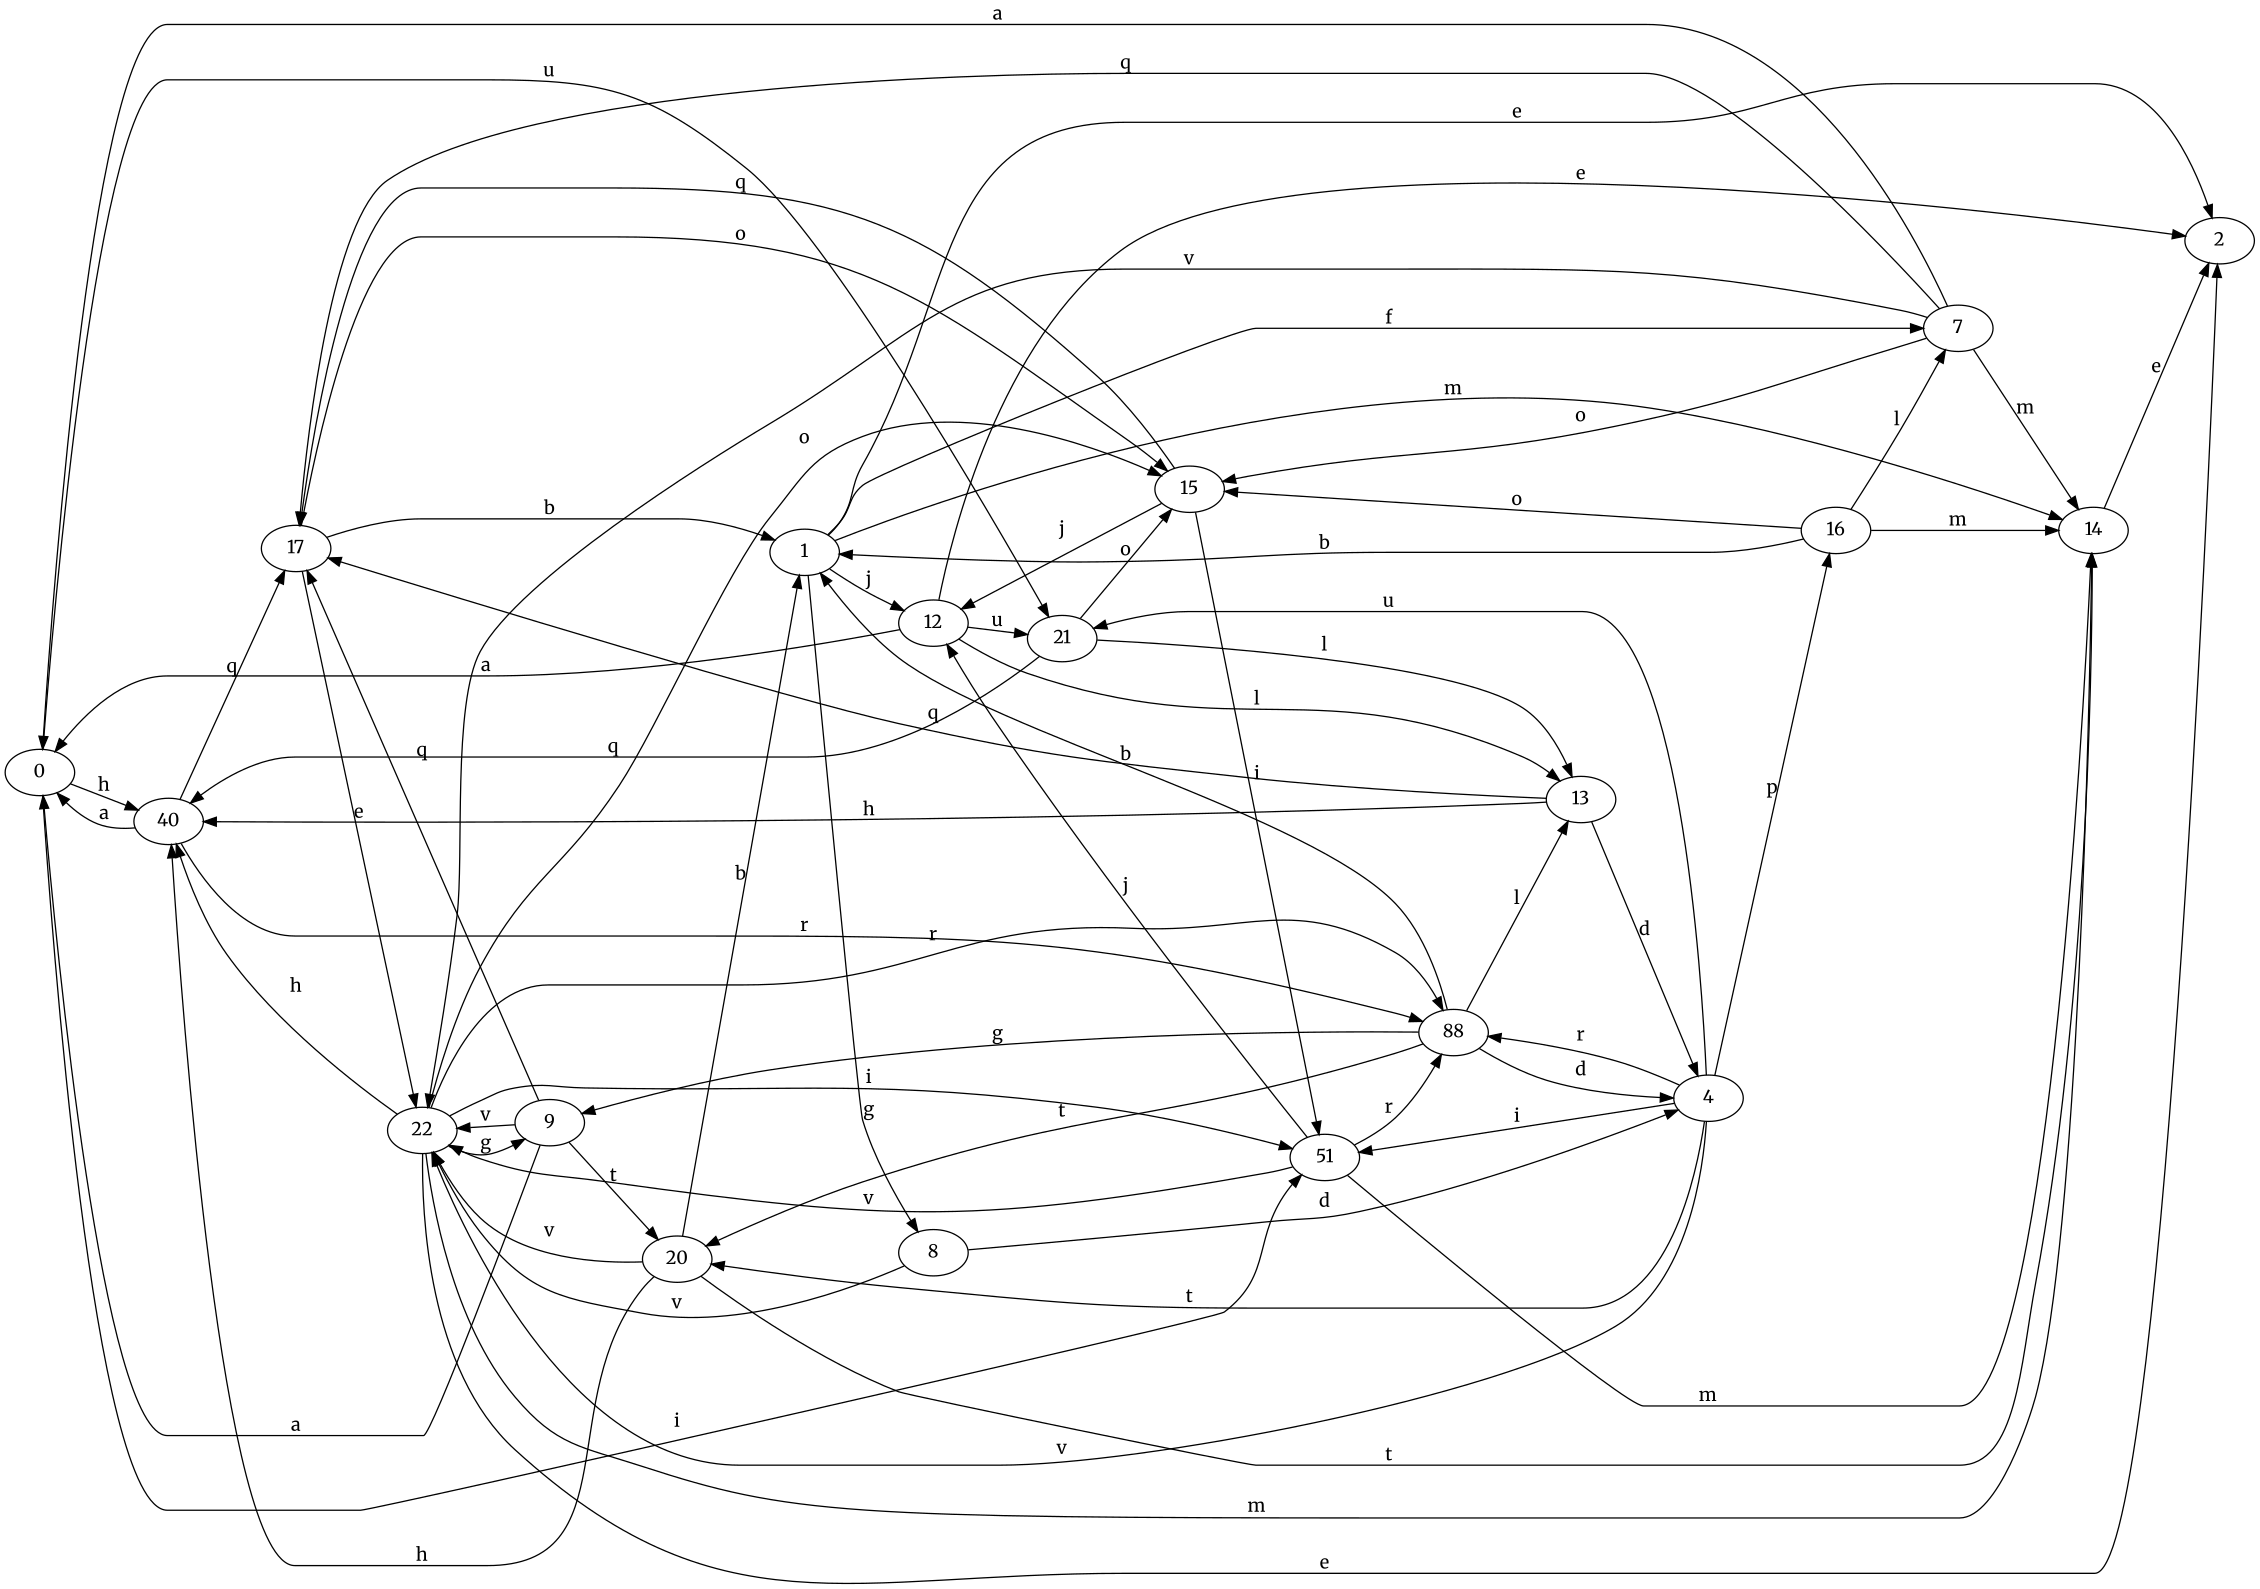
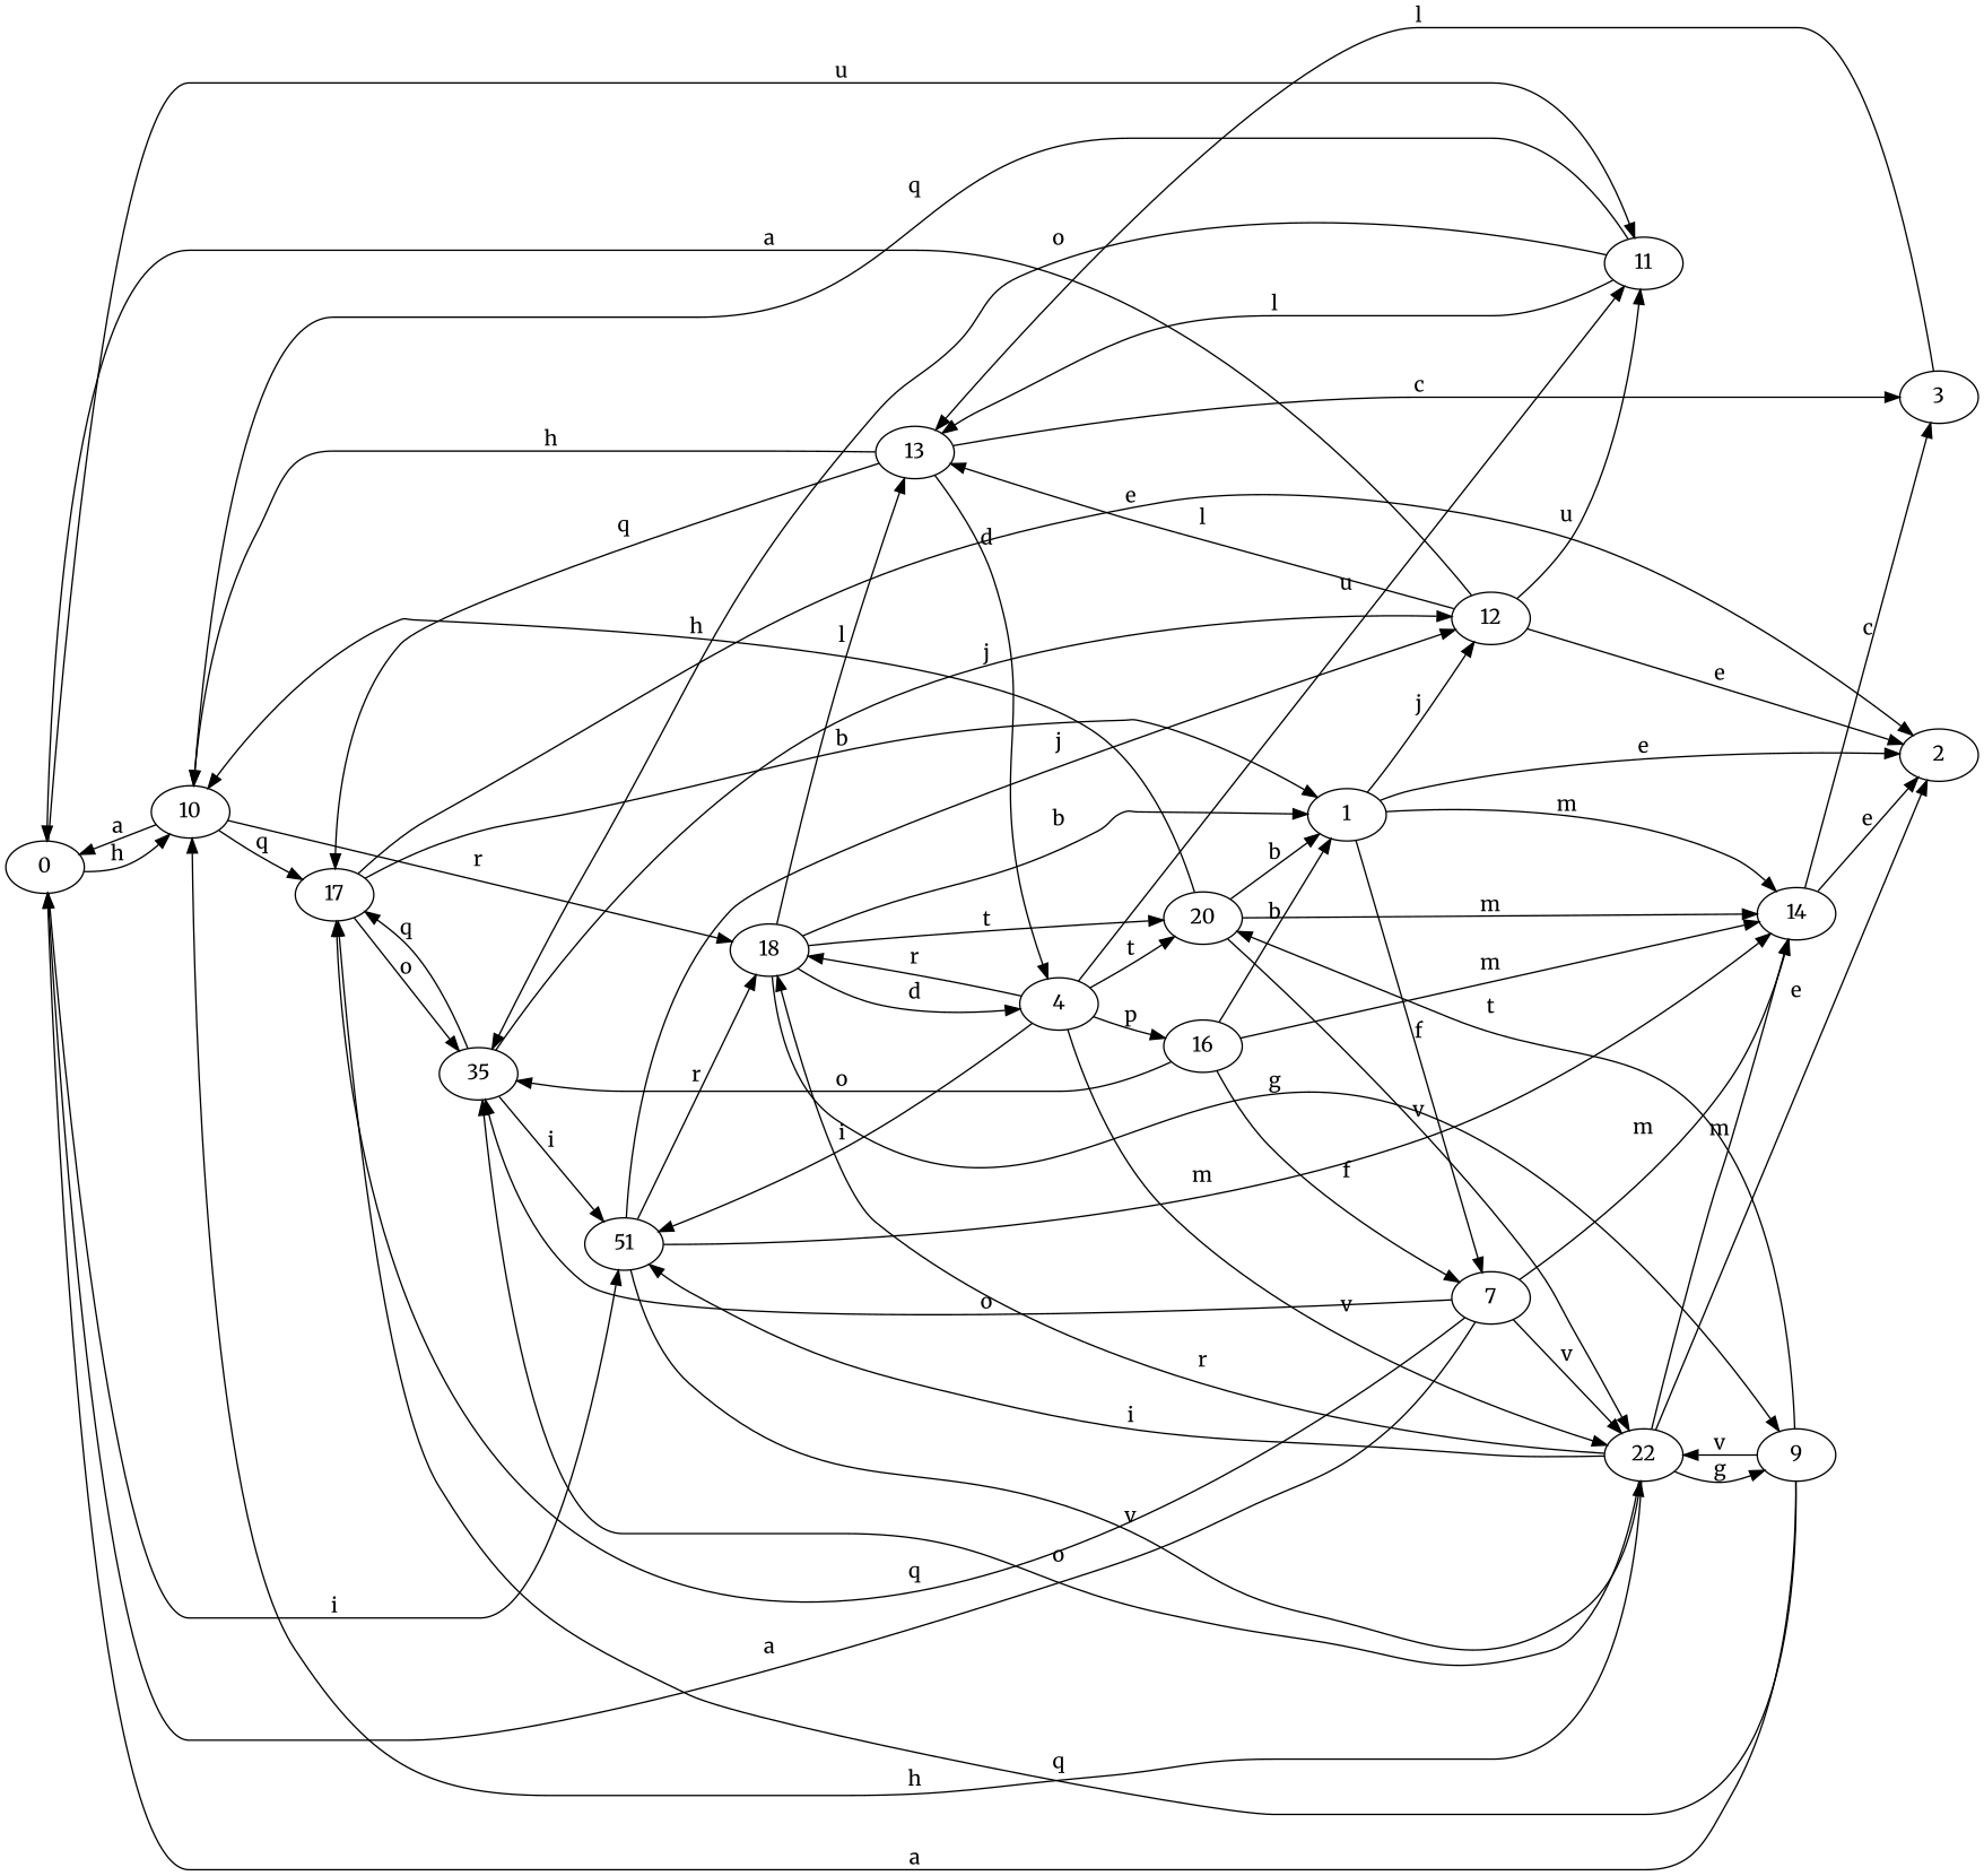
  strict digraph {
    fontname=Merriweather
    rankdir=LR
    node [fontname=Merriweather]
    edge [fontname=Merriweather]
    0
-   10 [label=40]
+   10
    n3 [label=51]
-   21
-   18 [label=88]
+   21 [label=11]
+   18
    17
    12
    14
    22
    13
-   15
+   15 [label=35]
    n12 [label=2]
    1
    7
-   8
    4
+   3
    16
    20
    9
    0 -> 10 [label=h]
    0 -> n3 [label=i]
    0 -> 21 [label=u]
    10 -> 0 [label=a]
    10 -> 18 [label=r]
    10 -> 17 [label=q]
    n3 -> 18 [label=r]
    n3 -> 12 [label=j]
    n3 -> 14 [label=m]
    n3 -> 22 [label=v]
    21 -> 10 [label=q]
    21 -> 13 [label=l]
    21 -> 15 [label=o]
    18 -> 13 [label=l]
    18 -> 1 [label=b]
    18 -> 4 [label=d]
    18 -> 20 [label=t]
    18 -> 9 [label=g]
    17 -> 15 [label=o]
-   17 -> 22 [label=e]
+   17 -> n12 [label=e]
    17 -> 1 [label=b]
    12 -> 0 [label=a]
    12 -> 21 [label=u]
    12 -> 13 [label=l]
    12 -> n12 [label=e]
    14 -> n12 [label=e]
+   14 -> 3 [label=c]
    22 -> 10 [label=h]
    22 -> n3 [label=i]
    22 -> 18 [label=r]
    22 -> 14 [label=m]
    22 -> 15 [label=o]
    22 -> n12 [label=e]
    22 -> 9 [label=g]
    13 -> 10 [label=h]
    13 -> 17 [label=q]
    13 -> 4 [label=d]
+   13 -> 3 [label=c]
    15 -> n3 [label=i]
    15 -> 17 [label=q]
    15 -> 12 [label=j]
    1 -> 12 [label=j]
    1 -> 14 [label=m]
    1 -> n12 [label=e]
    1 -> 7 [label=f]
-   1 -> 8 [label=g]
    7 -> 0 [label=a]
    7 -> 17 [label=q]
    7 -> 14 [label=m]
    7 -> 22 [label=v]
    7 -> 15 [label=o]
-   8 -> 22 [label=v]
-   8 -> 4 [label=d]
    4 -> n3 [label=i]
    4 -> 21 [label=u]
    4 -> 18 [label=r]
    4 -> 22 [label=v]
    4 -> 16 [label=p]
    4 -> 20 [label=t]
+   3 -> 13 [label=l]
    16 -> 14 [label=m]
    16 -> 15 [label=o]
    16 -> 1 [label=b]
-   16 -> 7 [label=l]
+   16 -> 7 [label=f]
    20 -> 10 [label=h]
-   20 -> 14 [label=t]
+   20 -> 14 [label=m]
    20 -> 22 [label=v]
    20 -> 1 [label=b]
    9 -> 0 [label=a]
    9 -> 17 [label=q]
    9 -> 22 [label=v]
    9 -> 20 [label=t]
  }
